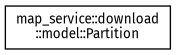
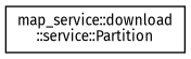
  digraph {
    rankdir=LR
    fontname="Fira Sans"
-   n1 [color=black fillcolor=white fontname="Fira Sans" fontsize=10 height=0.2 label="map_service::download\l::model::Partition" shape=record style=filled width=0.4]
+   n1 [color=black fillcolor=white fontname="Fira Sans" fontsize=10 height=0.2 label="map_service::download\l::service::Partition" shape=record style=filled width=0.4]
  }
